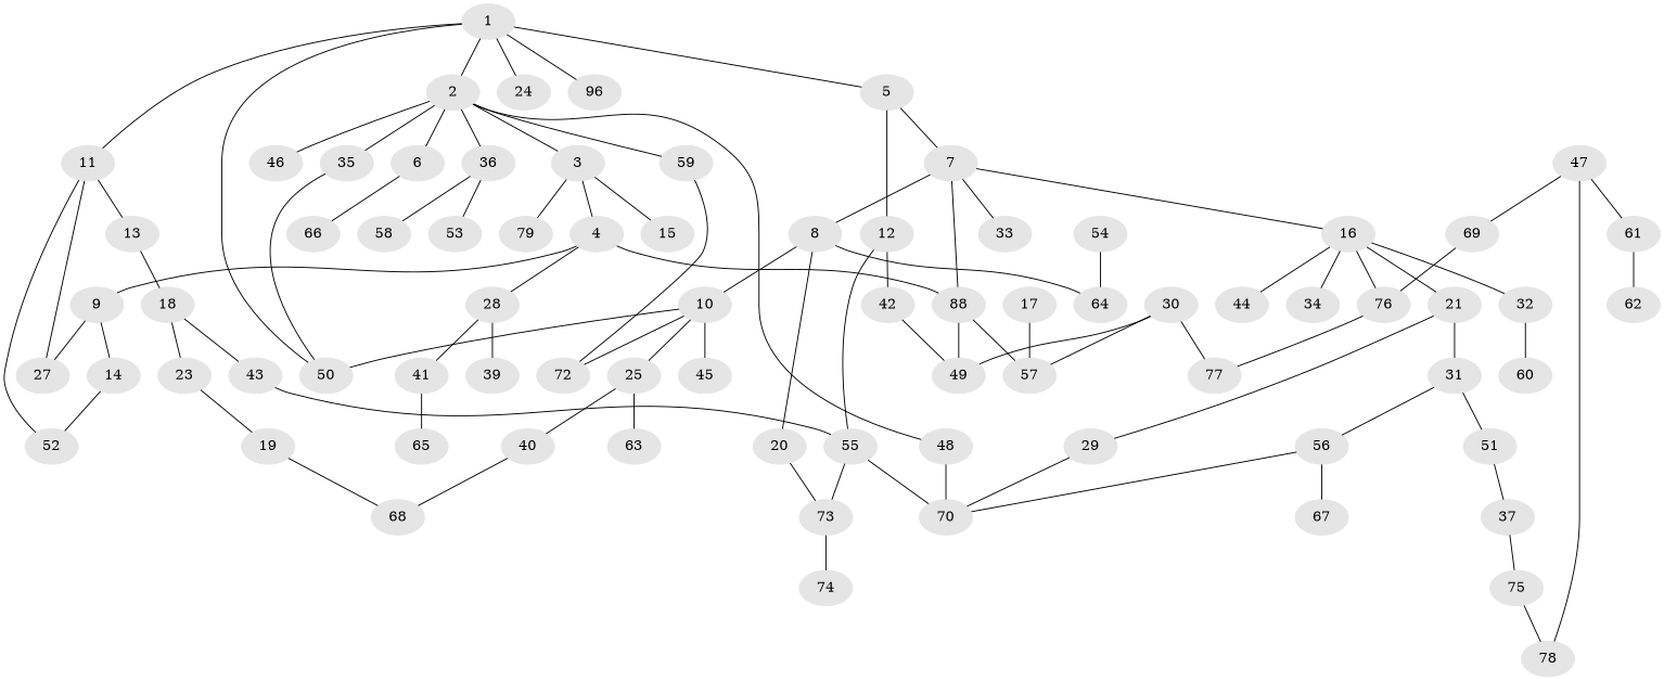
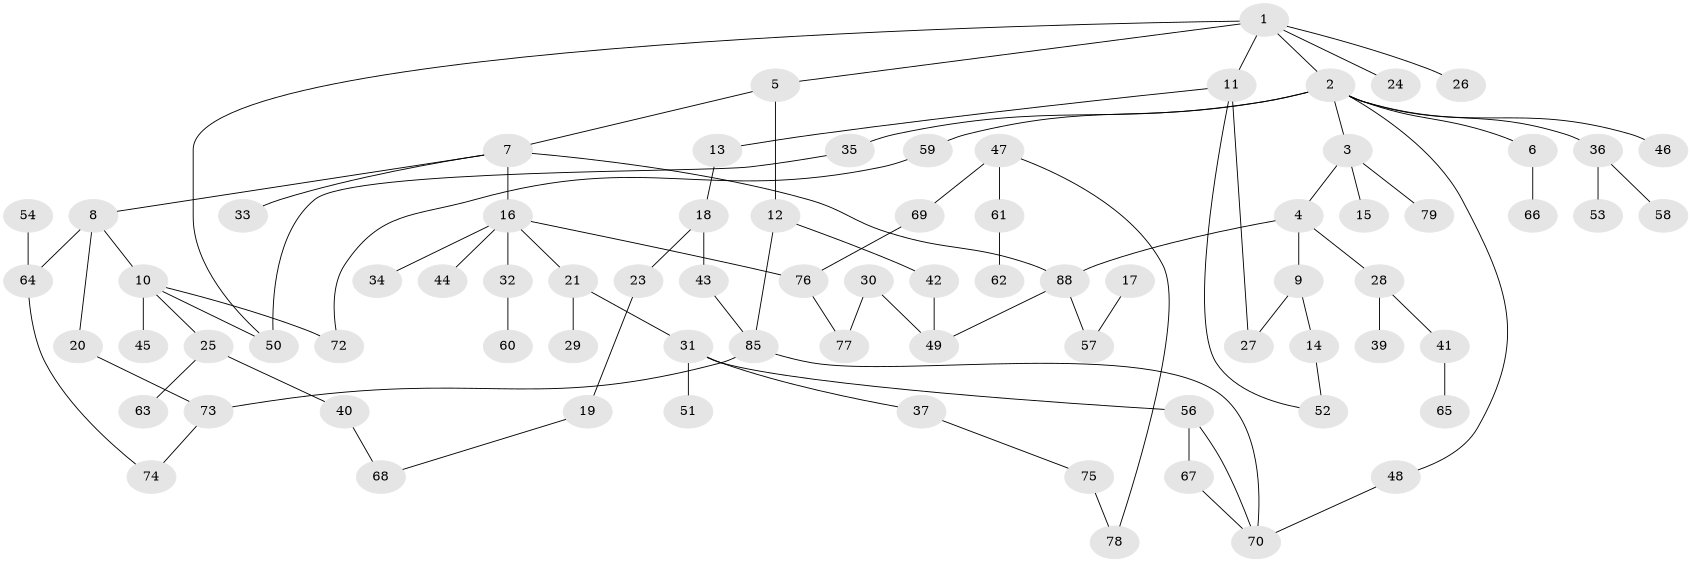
  graph {
    node [color=gray90 style=filled]
    1
    2
    5
    11
    24
-   26 [label=96]
+   26
    50
    3
    6
    35
    36
    46
    48
    59
    7
    12
    27
    13
    52
    4
    15
    79
    66
    53
    58
    70
    72
    9
    28
    n30 [label=88]
    14
    39
    41
    57
    49
    8
    16
    33
    42
-   55
+   55 [label=85]
    10
    20
    64
    21
    32
    34
    44
    76
    25
    45
    73
    74
    40
    63
    18
    23
    43
    17
    30
    77
    29
    31
    60
    19
    68
    37
    51
    56
    47
    61
    69
    78
    54
    65
    75
    67
    62
    1 -- 2
    1 -- 5
    1 -- 11
    1 -- 24
    1 -- 26
    1 -- 50
    2 -- 3
    2 -- 6
    2 -- 35
    2 -- 36
    2 -- 46
    2 -- 48
    2 -- 59
    5 -- 7
    5 -- 12
    11 -- 27
    11 -- 13
    11 -- 52
    3 -- 4
    3 -- 15
    3 -- 79
    6 -- 66
    35 -- 50
    36 -- 53
    36 -- 58
    48 -- 70
    59 -- 72
    7 -- n30
    7 -- 8
    7 -- 16
    7 -- 33
    12 -- 42
    12 -- 55
    13 -- 18
    4 -- 9
    4 -- 28
    4 -- n30
    9 -- 27
    9 -- 14
    28 -- 39
    28 -- 41
    n30 -- 57
    n30 -- 49
    14 -- 52
    41 -- 65
    8 -- 10
    8 -- 20
    8 -- 64
    16 -- 21
    16 -- 32
    16 -- 34
    16 -- 44
    16 -- 76
    42 -- 49
    55 -- 70
    55 -- 73
    10 -- 50
    10 -- 72
    10 -- 25
    10 -- 45
    20 -- 73
+   64 -- 74
    21 -- 29
    21 -- 31
    32 -- 60
    76 -- 77
    25 -- 40
    25 -- 63
    73 -- 74
    40 -- 68
    18 -- 23
    18 -- 43
    23 -- 19
    43 -- 55
    17 -- 57
-   30 -- 57
    30 -- 49
    30 -- 77
-   29 -- 70
-   51 -- 37
+   67 -- 70
+   31 -- 37
    31 -- 51
    31 -- 56
    19 -- 68
    37 -- 75
    56 -- 70
    56 -- 67
    47 -- 61
    47 -- 69
    47 -- 78
    61 -- 62
    69 -- 76
    54 -- 64
    75 -- 78
  }
